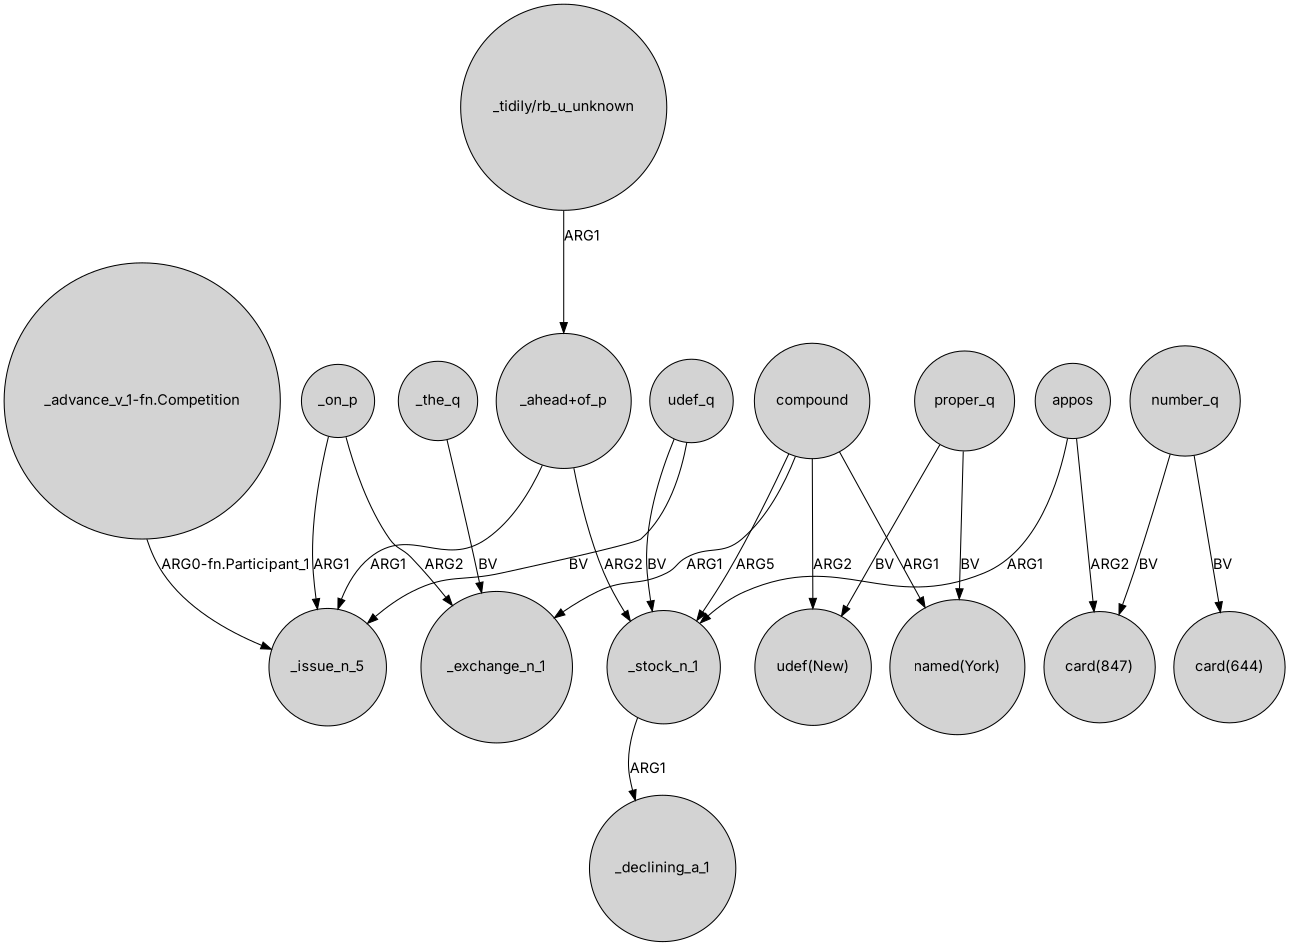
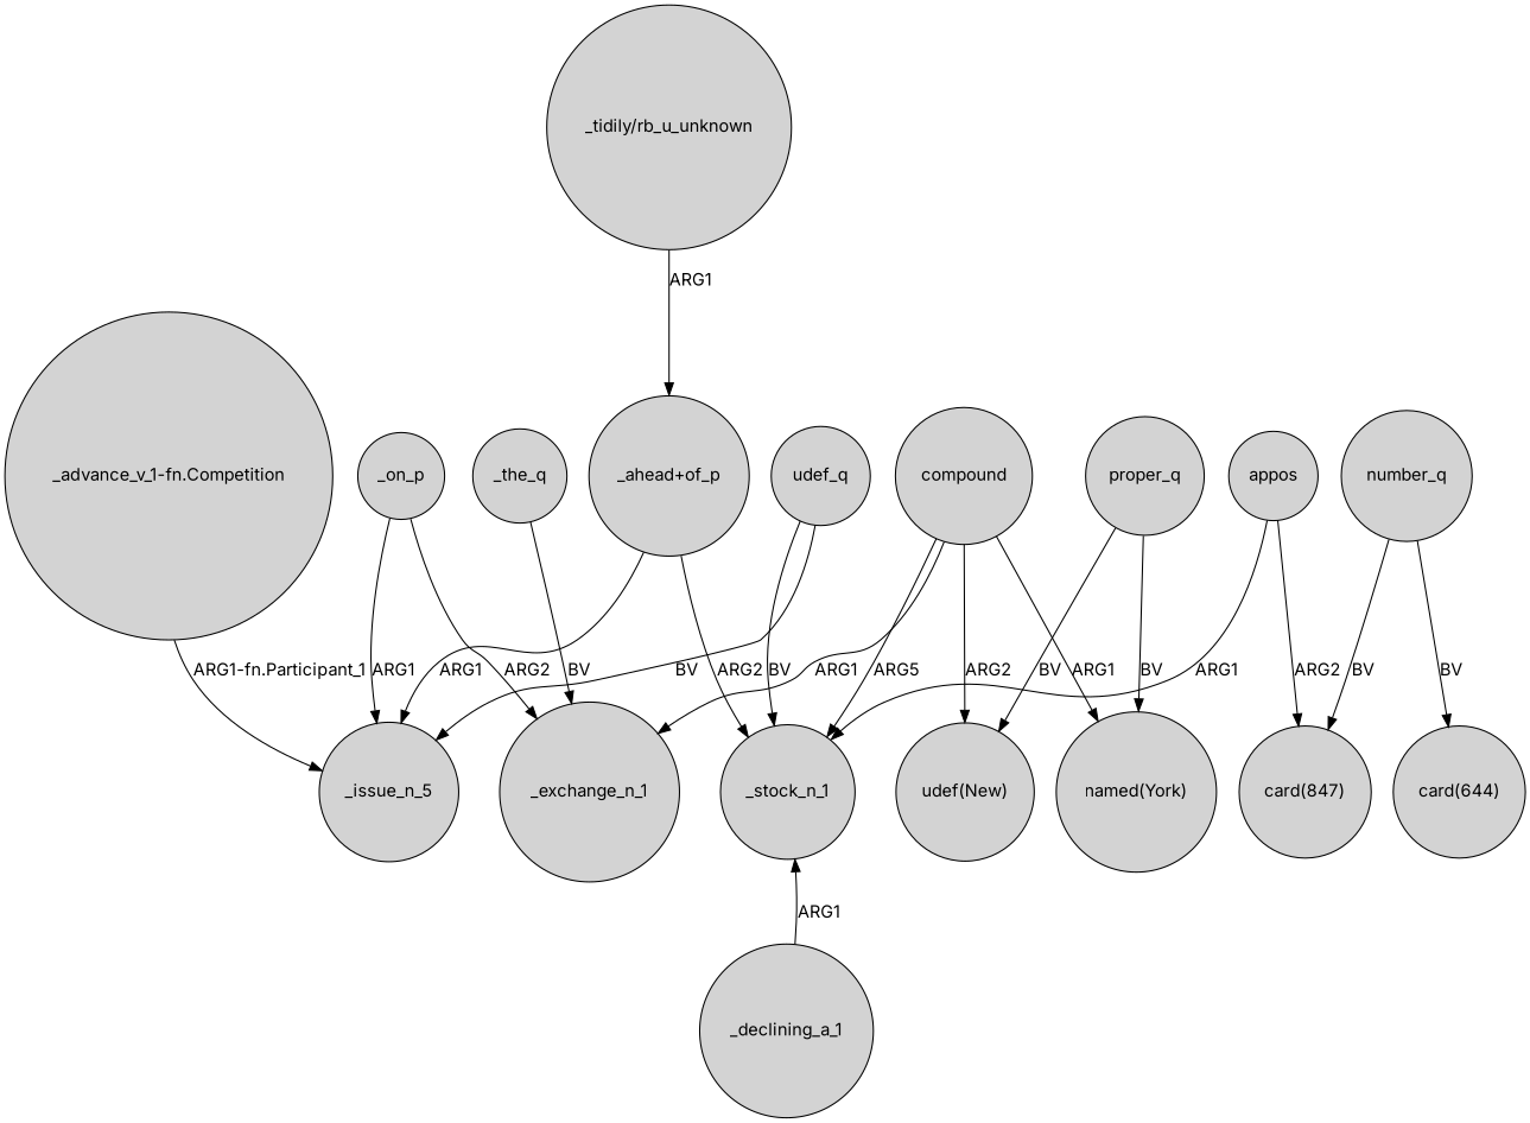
  digraph {
    fontname=Inter
    node [fontname=Inter shape=circle style=filled]
    edge [fontname=Inter]
    udef_q
    _stock_n_1
    n3 [label=_issue_n_5]
    _declining_a_1
    "_tidily/rb_u_unknown"
    "_ahead+of_p"
    compound
    _exchange_n_1
    n9 [label="udef(New)"]
    "named(York)"
    appos
    "card(847)"
    "_advance_v_1-fn.Competition"
    _the_q
    number_q
    "card(644)"
    proper_q
    _on_p
    udef_q -> _stock_n_1 [label=BV]
    udef_q -> n3 [label=BV]
-   _stock_n_1 -> _declining_a_1 [label=ARG1]
+   _declining_a_1 -> _stock_n_1 [label=ARG1]
    "_tidily/rb_u_unknown" -> "_ahead+of_p" [label=ARG1]
    "_ahead+of_p" -> _stock_n_1 [label=ARG2]
    "_ahead+of_p" -> n3 [label=ARG1]
    compound -> _stock_n_1 [label=ARG5]
    compound -> _exchange_n_1 [label=ARG1]
    compound -> n9 [label=ARG2]
    compound -> "named(York)" [label=ARG1]
    appos -> _stock_n_1 [label=ARG1]
    appos -> "card(847)" [label=ARG2]
-   "_advance_v_1-fn.Competition" -> n3 [label="ARG0-fn.Participant_1"]
+   "_advance_v_1-fn.Competition" -> n3 [label="ARG1-fn.Participant_1"]
    _the_q -> _exchange_n_1 [label=BV]
    number_q -> "card(847)" [label=BV]
    number_q -> "card(644)" [label=BV]
    proper_q -> n9 [label=BV]
    proper_q -> "named(York)" [label=BV]
    _on_p -> n3 [label=ARG1]
    _on_p -> _exchange_n_1 [label=ARG2]
  }
